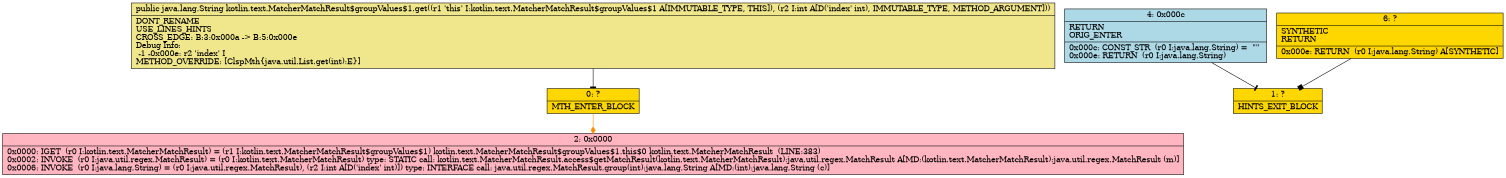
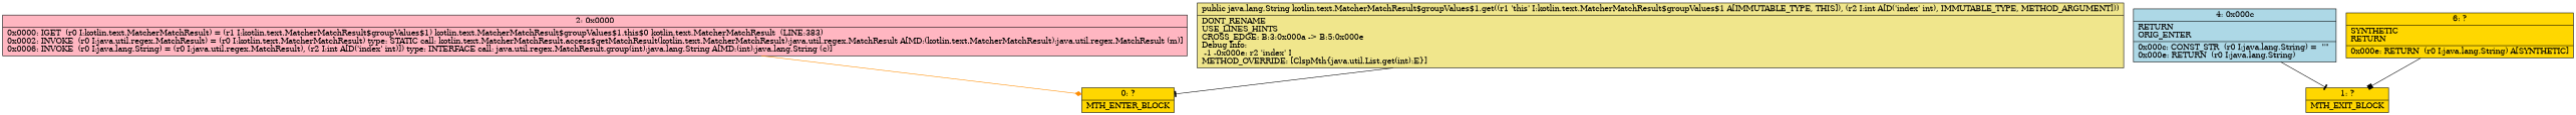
  digraph {
    node [fillcolor=gold shape=record style=filled]
    edge [arrowhead=tee color=black]
    n1 [label="{0\:\ ?|MTH_ENTER_BLOCK\l}"]
    n2 [fillcolor=lightpink label="{2\:\ 0x0000|0x0000: IGET  (r0 I:kotlin.text.MatcherMatchResult) = (r1 I:kotlin.text.MatcherMatchResult$groupValues$1) kotlin.text.MatcherMatchResult$groupValues$1.this$0 kotlin.text.MatcherMatchResult  (LINE:383)\l0x0002: INVOKE  (r0 I:java.util.regex.MatchResult) = (r0 I:kotlin.text.MatcherMatchResult) type: STATIC call: kotlin.text.MatcherMatchResult.access$getMatchResult(kotlin.text.MatcherMatchResult):java.util.regex.MatchResult A[MD:(kotlin.text.MatcherMatchResult):java.util.regex.MatchResult (m)]\l0x0006: INVOKE  (r0 I:java.lang.String) = (r0 I:java.util.regex.MatchResult), (r2 I:int A[D('index' int)]) type: INTERFACE call: java.util.regex.MatchResult.group(int):java.lang.String A[MD:(int):java.lang.String (c)]\l}"]
    n3 [fillcolor=lightblue label="{4\:\ 0x000c|RETURN\lORIG_ENTER\l|0x000c: CONST_STR  (r0 I:java.lang.String) =  \"\" \l0x000e: RETURN  (r0 I:java.lang.String) \l}"]
-   n4 [label="{1\:\ ?|HINTS_EXIT_BLOCK\l}"]
+   n4 [label="{1\:\ ?|MTH_EXIT_BLOCK\l}"]
    n5 [label="{6\:\ ?|SYNTHETIC\lRETURN\l|0x000e: RETURN  (r0 I:java.lang.String) A[SYNTHETIC]\l}"]
    n6 [fillcolor=khaki label="{public java.lang.String kotlin.text.MatcherMatchResult$groupValues$1.get((r1 'this' I:kotlin.text.MatcherMatchResult$groupValues$1 A[IMMUTABLE_TYPE, THIS]), (r2 I:int A[D('index' int), IMMUTABLE_TYPE, METHOD_ARGUMENT]))  | DONT_RENAME\lUSE_LINES_HINTS\lCROSS_EDGE: B:3:0x000a \-\> B:5:0x000e\lDebug Info:\l  \-1 \-0x000e: r2 'index' I\lMETHOD_OVERRIDE: [ClspMth\{java.util.List.get(int):E\}]\l}"]
-   n1 -> n2 [arrowhead=diamond color=darkorange]
+   n2 -> n1 [arrowhead=diamond color=darkorange]
    n3 -> n4
    n5 -> n4 [arrowhead=box]
    n6 -> n1
  }
